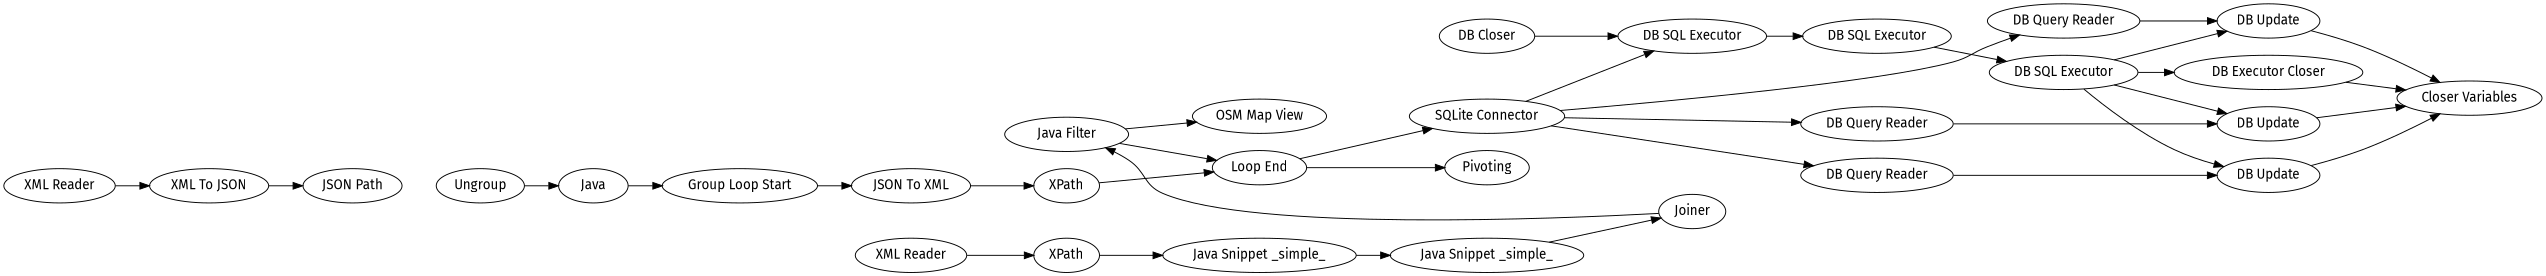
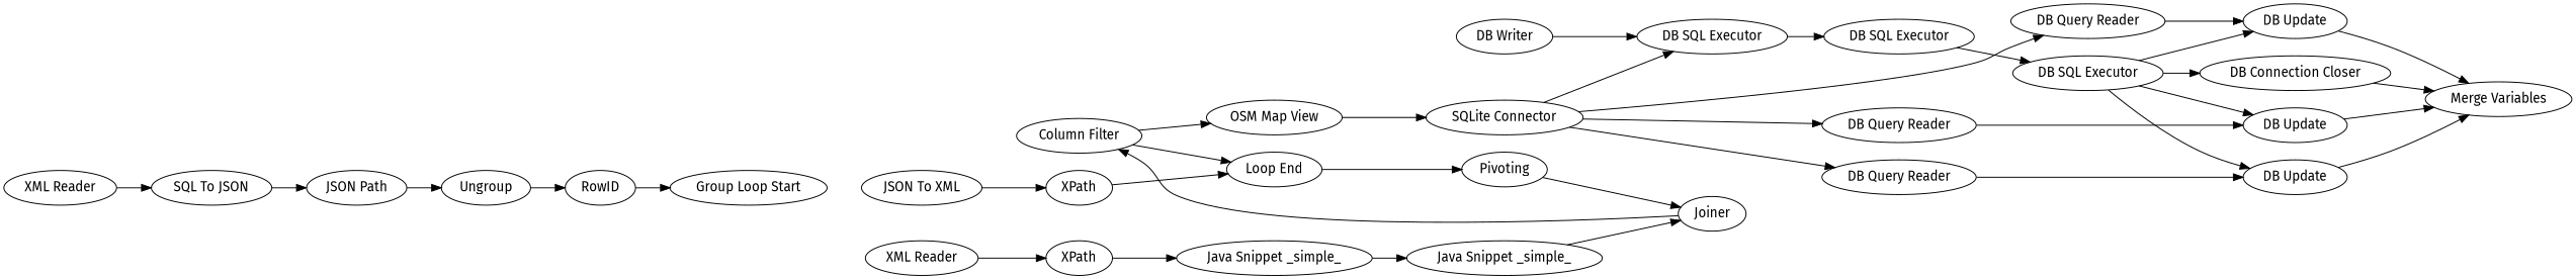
  digraph {
    fontname="Fira Sans"
    rankdir=LR
    node [fontname="Fira Sans"]
    edge [fontname="Fira Sans"]
-   n1 [label="Java Filter"]
+   n1 [label="Column Filter"]
    n2 [label="Loop End"]
    n3 [label="OSM Map View"]
    n4 [label=Pivoting]
    n5 [label="SQLite Connector"]
    n6 [label=Joiner]
    n7 [label="DB Query Reader"]
    n8 [label="DB Query Reader"]
    n9 [label="DB SQL Executor"]
    n10 [label="DB Query Reader"]
    n11 [label="DB SQL Executor"]
    n12 [label="DB Update"]
    n13 [label="DB Update"]
-   n14 [label="DB Executor Closer"]
+   n14 [label="DB Connection Closer"]
    n15 [label="DB Update"]
-   n16 [label="Closer Variables"]
+   n16 [label="Merge Variables"]
    n17 [label="JSON To XML"]
    n18 [label=XPath]
    n19 [label=Ungroup]
-   n20 [label=Java]
+   n20 [label=RowID]
    n21 [label="Group Loop Start"]
    n22 [label="Java Snippet _simple_"]
    n23 [label="Java Snippet _simple_"]
    n24 [label="DB SQL Executor"]
    n25 [label=XPath]
    n26 [label="XML Reader"]
-   n27 [label="XML To JSON"]
+   n27 [label="SQL To JSON"]
    n28 [label="JSON Path"]
-   n29 [label="DB Closer"]
+   n29 [label="DB Writer"]
    n30 [label="XML Reader"]
    n1 -> n2
    n1 -> n3
    n2 -> n4
-   n2 -> n5
+   n3 -> n5
+   n4 -> n6
    n5 -> n7
    n5 -> n8
    n5 -> n9
    n5 -> n10
    n6 -> n1
    n7 -> n12
    n8 -> n13
    n9 -> n24
    n10 -> n15
    n11 -> n12
    n11 -> n13
    n11 -> n14
    n11 -> n15
    n12 -> n16
    n13 -> n16
    n14 -> n16
    n15 -> n16
    n17 -> n18
    n18 -> n2
    n19 -> n20
    n20 -> n21
-   n21 -> n17
    n22 -> n23
    n23 -> n6
    n24 -> n11
    n25 -> n22
    n26 -> n27
    n27 -> n28
+   n28 -> n19
    n29 -> n9
    n30 -> n25
  }
